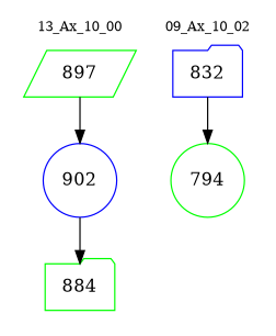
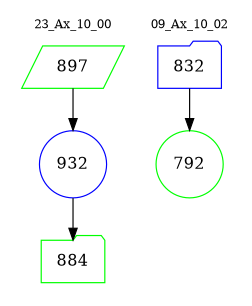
  digraph {
    node [color=green shape=circle]
    edge [color=black]
    n1 [label=897 shape=parallelogram]
-   n2 [color=blue label=902]
+   n2 [color=blue label=932]
    n3 [label=884 shape=folder]
    n4 [color=blue label=832 shape=folder]
-   n5 [label=794]
+   n5 [label=792]
    subgraph cluster_1 {
      color=white
      fontsize=10
-     label="13_Ax_10_00"
+     label="23_Ax_10_00"
      n1
      n2
      n3
    }
    subgraph cluster_2 {
      color=white
      fontsize=10
      label="09_Ax_10_02"
      n4
      n5
    }
    n1 -> n2
    n2 -> n3
    n4 -> n5
  }
